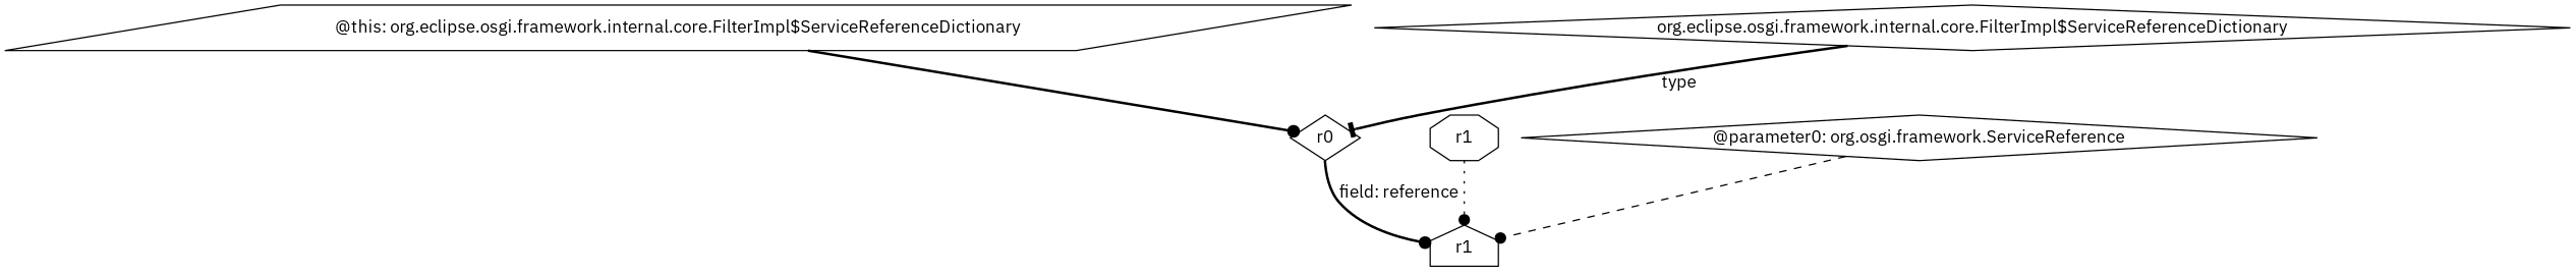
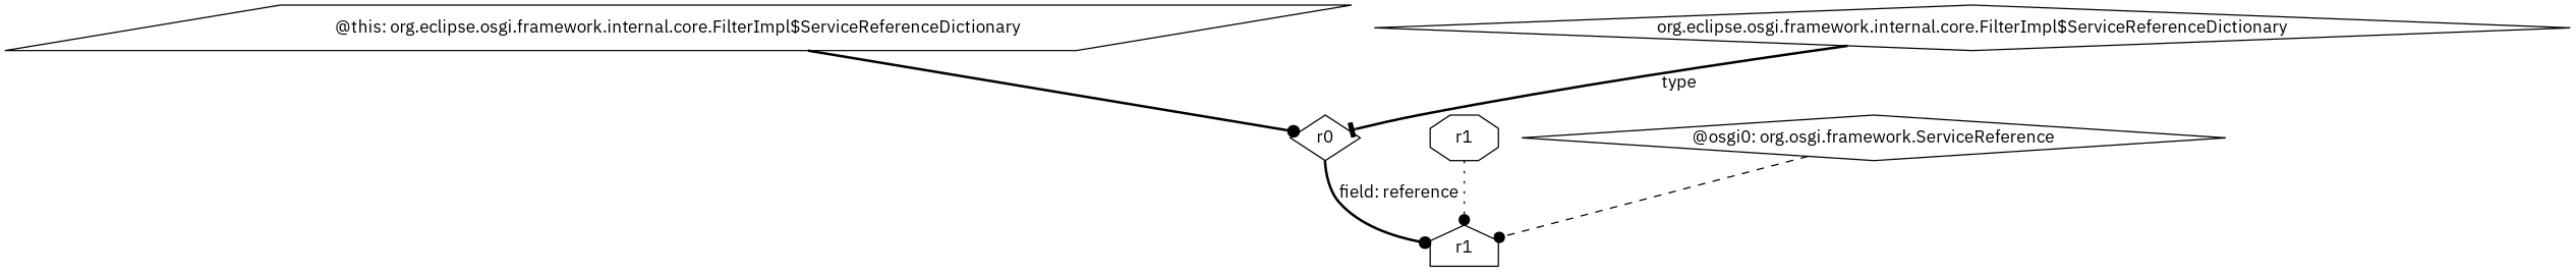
  digraph {
    fontname="IBM Plex Sans"
    node [shape=diamond fontname="IBM Plex Sans"]
    edge [style=bold arrowhead=dot fontname="IBM Plex Sans"]
    n1 [label="@this: org.eclipse.osgi.framework.internal.core.FilterImpl$ServiceReferenceDictionary" shape=parallelogram]
    n2 [label=r0]
    n3 [label=r1 shape=house]
    n4 [label="org.eclipse.osgi.framework.internal.core.FilterImpl$ServiceReferenceDictionary"]
    n5 [label=r1 shape=octagon]
-   n6 [label="@parameter0: org.osgi.framework.ServiceReference"]
+   n6 [label="@osgi0: org.osgi.framework.ServiceReference"]
    n1 -> n2
    n2 -> n3 [label="field: reference"]
    n4 -> n2 [label=type arrowhead=tee]
    n5 -> n3 [style=dotted]
    n6 -> n3 [style=dashed]
  }
